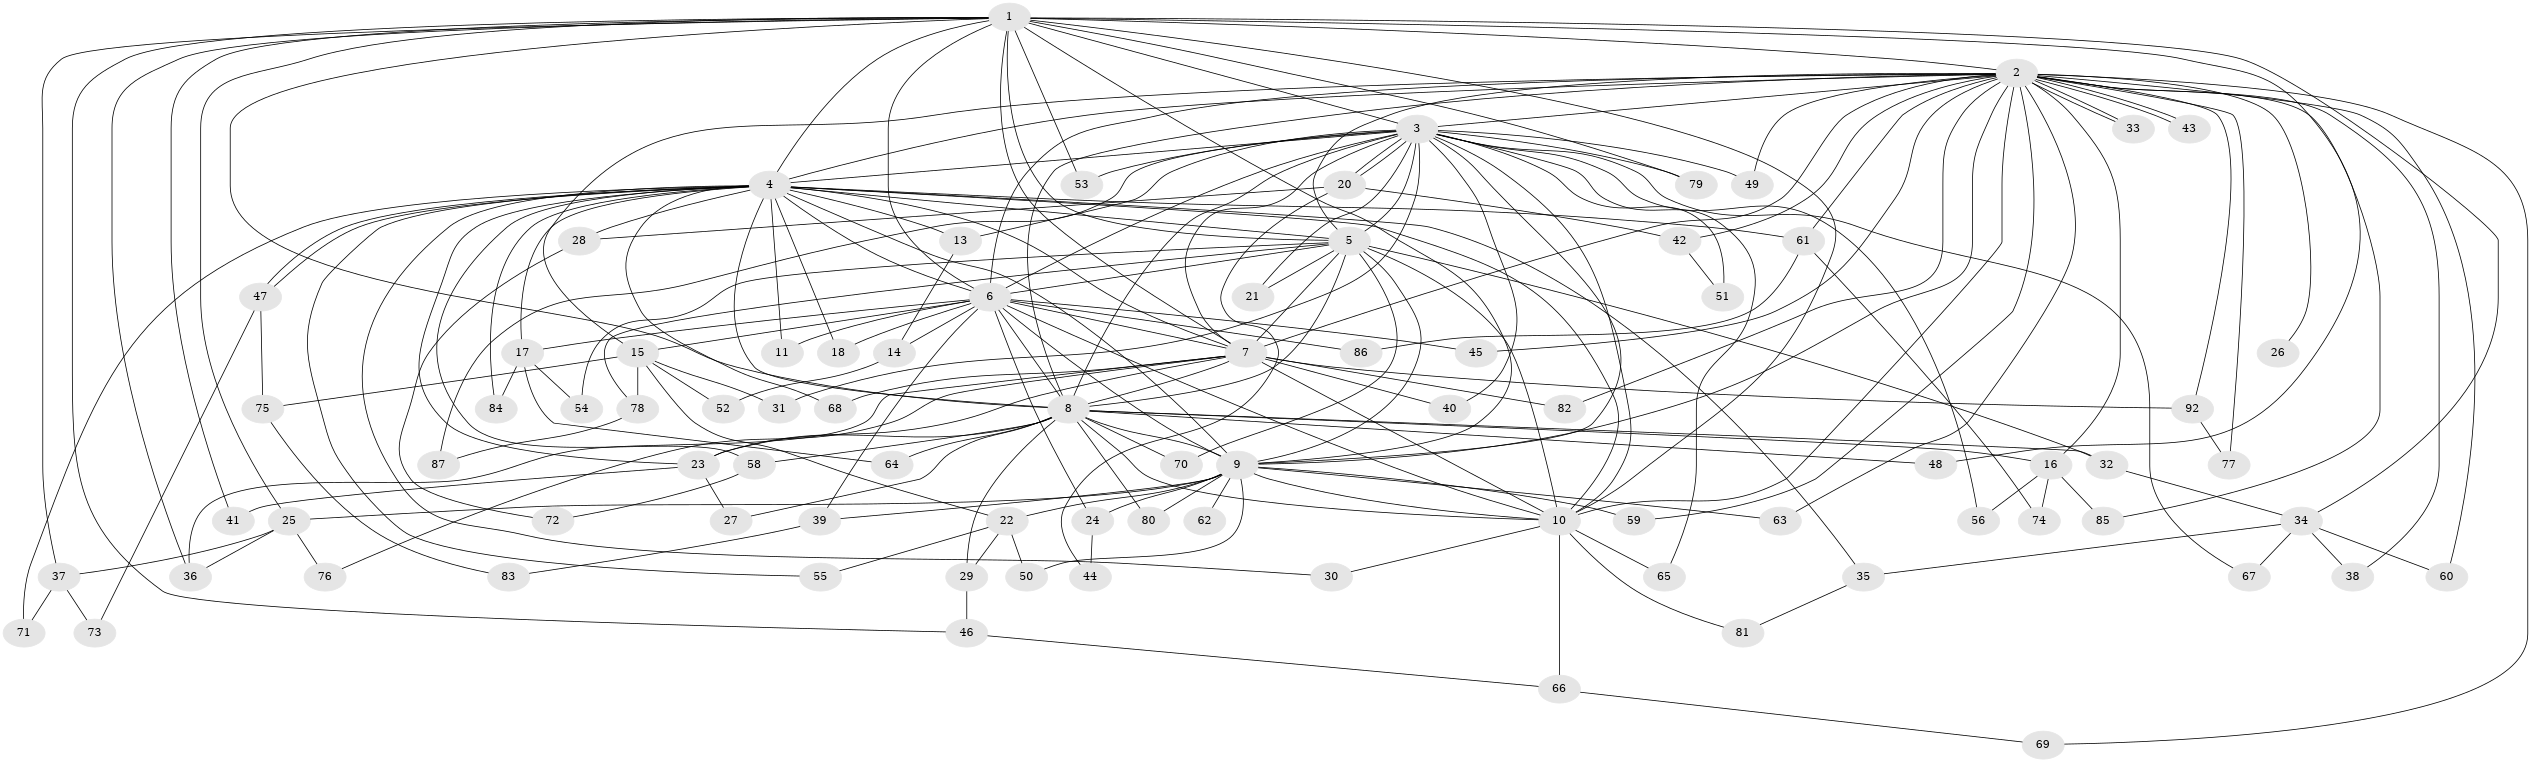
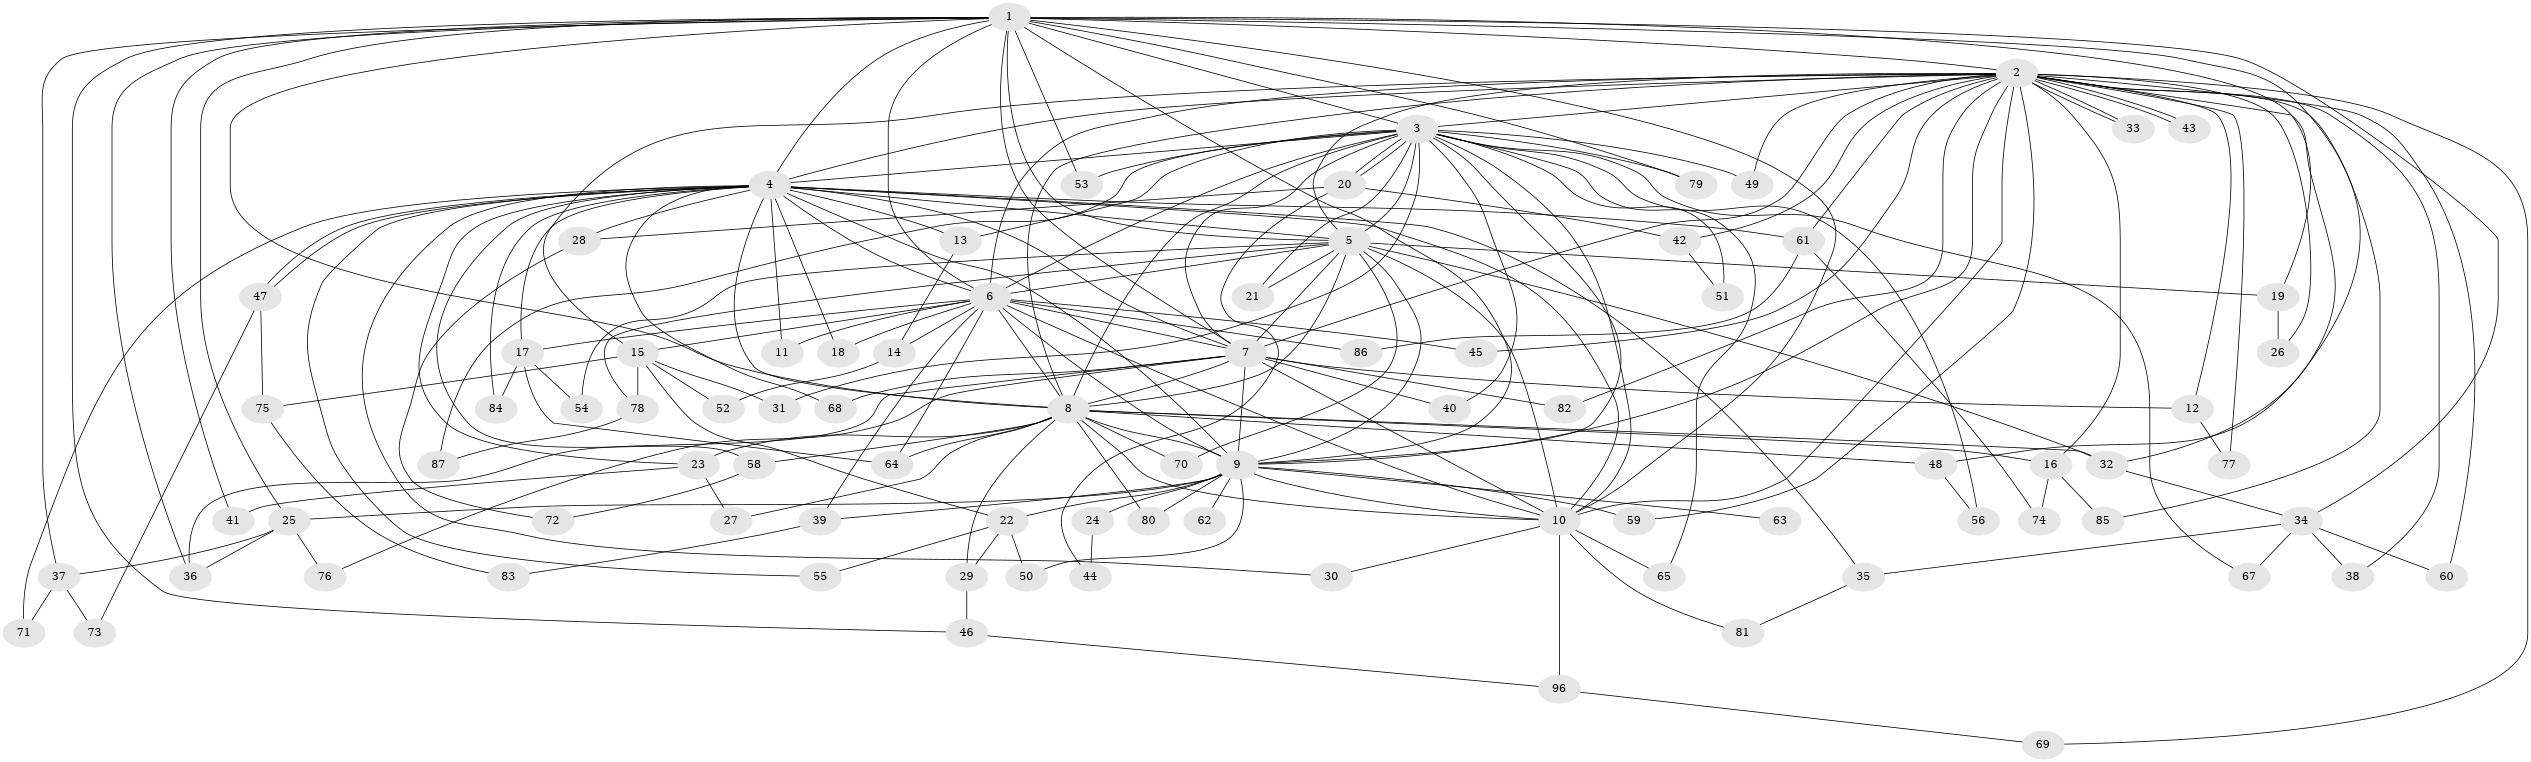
  graph {
    node [color=gray90 style=filled]
    1
    2
    3
    4
    5
    6
    7
    8
    9
    10
+   19
    25
    34
    37
    41
    46
    48
    53
    79
    36
-   12 [label=92]
+   12
    15
    16
    26
    33
    38
    42
    43
    45
    49
    59
    60
    61
    63
    69
    77
    82
    85
    13
    20
    21
    31
    40
    51
    56
    65
    67
    87
    11
    17
    18
    23
    28
    30
    35
    47
    55
    58
    68
    71
    84
    32
    54
    70
    78
    14
    24
    39
    86
    76
    27
    29
    64
    80
    62
    22
    50
-   66
+   66 [label=96]
    81
    73
    52
    75
    74
    44
    72
    83
    1 -- 2
    1 -- 3
    1 -- 4
    1 -- 5
    1 -- 6
    1 -- 7
    1 -- 8
    1 -- 9
    1 -- 10
+   1 -- 19
    1 -- 25
    1 -- 34
    1 -- 37
    1 -- 41
    1 -- 46
    1 -- 48
    1 -- 53
    1 -- 79
    1 -- 36
    2 -- 3
    2 -- 4
    2 -- 5
    2 -- 6
    2 -- 7
    2 -- 8
    2 -- 9
    2 -- 10
    2 -- 12
    2 -- 15
    2 -- 16
    2 -- 26
    2 -- 33
    2 -- 33
    2 -- 38
    2 -- 42
    2 -- 43
    2 -- 43
    2 -- 45
    2 -- 49
    2 -- 59
    2 -- 60
    2 -- 61
-   2 -- 63
+   2 -- 32
    2 -- 69
    2 -- 77
    2 -- 82
    2 -- 85
    3 -- 4
    3 -- 5
    3 -- 6
    3 -- 7
    3 -- 8
    3 -- 9
    3 -- 10
    3 -- 53
    3 -- 79
    3 -- 49
    3 -- 13
    3 -- 20
    3 -- 20
    3 -- 21
    3 -- 31
    3 -- 40
    3 -- 51
    3 -- 56
    3 -- 65
    3 -- 67
    3 -- 87
    4 -- 5
    4 -- 6
    4 -- 7
    4 -- 8
    4 -- 9
    4 -- 10
    4 -- 61
    4 -- 13
    4 -- 11
    4 -- 17
    4 -- 18
    4 -- 23
    4 -- 28
    4 -- 30
    4 -- 35
    4 -- 47
    4 -- 47
    4 -- 55
    4 -- 58
    4 -- 68
    4 -- 71
    4 -- 84
    5 -- 6
    5 -- 7
    5 -- 8
    5 -- 9
    5 -- 10
+   5 -- 19
    5 -- 21
    5 -- 32
    5 -- 54
    5 -- 70
    5 -- 78
    6 -- 7
    6 -- 8
    6 -- 9
    6 -- 10
    6 -- 15
    6 -- 45
    6 -- 11
    6 -- 17
    6 -- 18
    6 -- 14
-   6 -- 24
+   6 -- 64
    6 -- 39
    6 -- 86
    7 -- 8
-   7 -- 23
+   7 -- 9
    7 -- 10
    7 -- 36
    7 -- 12
    7 -- 82
    7 -- 40
    7 -- 68
    7 -- 76
    8 -- 9
    8 -- 10
    8 -- 48
    8 -- 16
    8 -- 23
    8 -- 58
    8 -- 32
    8 -- 70
    8 -- 27
    8 -- 29
    8 -- 64
    8 -- 80
    9 -- 10
    9 -- 25
    9 -- 59
    9 -- 63
    9 -- 24
    9 -- 39
    9 -- 80
    9 -- 62
    9 -- 22
    9 -- 50
    10 -- 65
    10 -- 30
    10 -- 66
    10 -- 81
+   19 -- 26
    25 -- 37
    25 -- 36
    25 -- 76
    34 -- 38
    34 -- 60
    34 -- 67
    34 -- 35
    37 -- 71
    37 -- 73
    46 -- 66
-   16 -- 56
+   48 -- 56
    12 -- 77
    15 -- 31
    15 -- 78
    15 -- 22
    15 -- 52
    15 -- 75
    16 -- 85
    16 -- 74
    42 -- 51
    61 -- 86
    61 -- 74
    13 -- 14
    20 -- 42
    20 -- 28
    20 -- 44
    17 -- 84
    17 -- 54
    17 -- 64
    23 -- 41
    23 -- 27
    28 -- 72
    35 -- 81
    47 -- 73
    47 -- 75
    58 -- 72
    32 -- 34
    78 -- 87
    14 -- 52
    24 -- 44
    39 -- 83
    29 -- 46
    22 -- 55
    22 -- 29
    22 -- 50
    66 -- 69
    75 -- 83
  }
